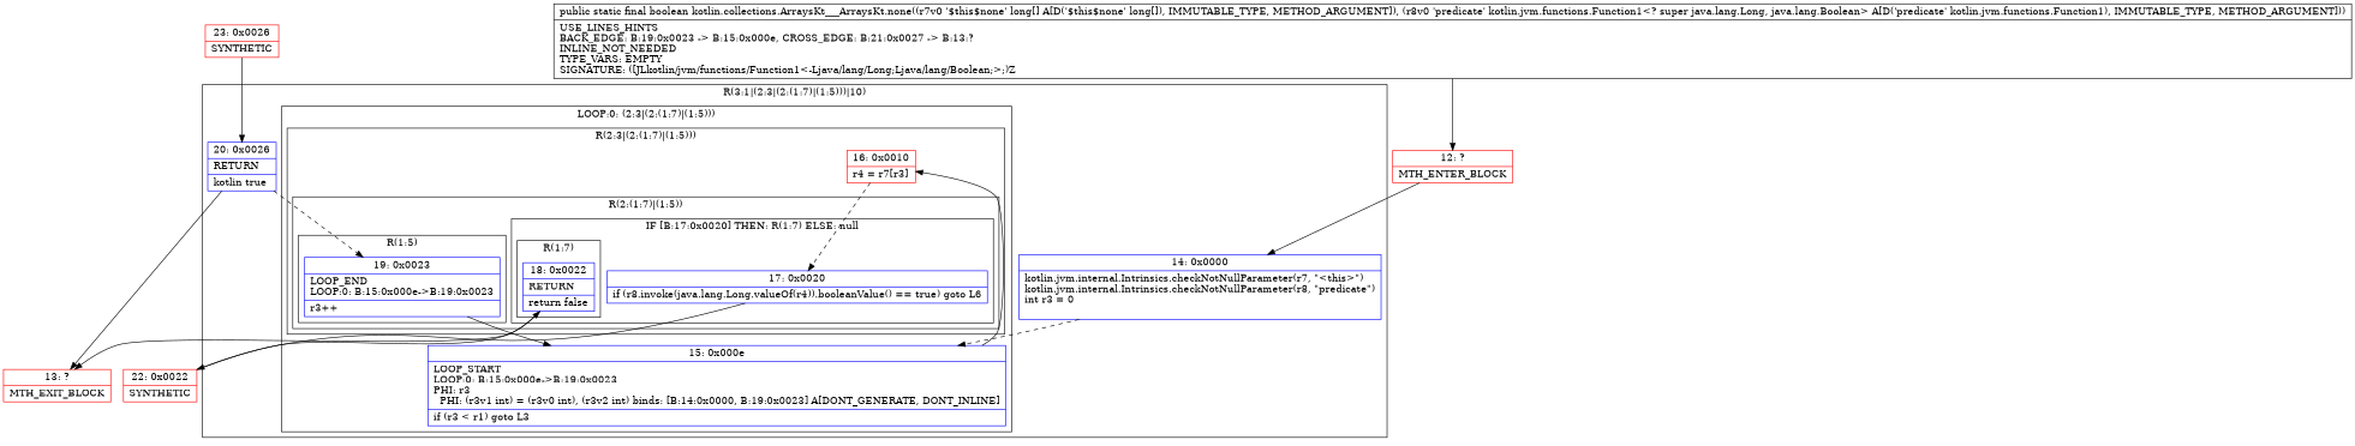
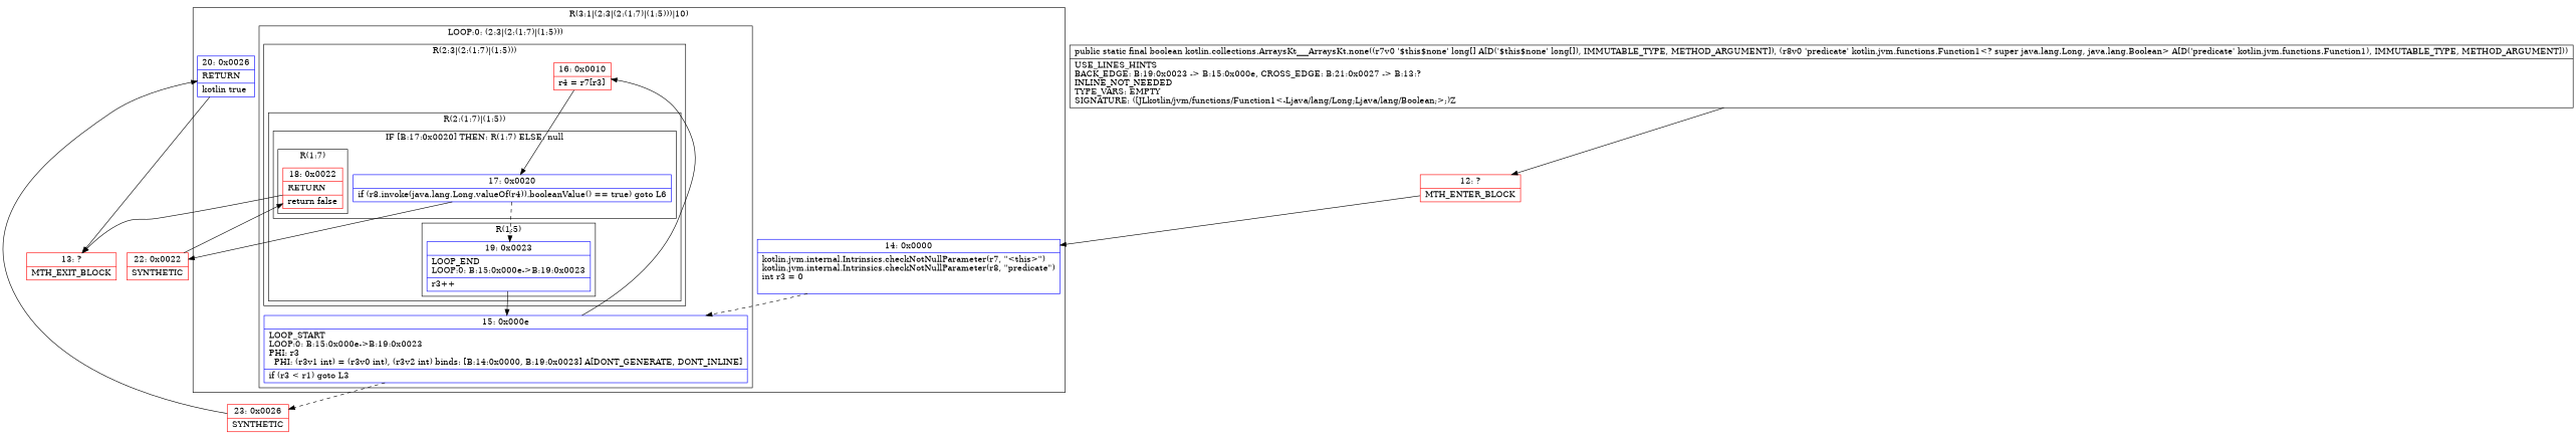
  digraph {
    fontname="DejaVu Serif"
    node [color=blue fontname="DejaVu Serif" shape=record]
    edge [fontname="DejaVu Serif"]
-   n1 [label="{18\:\ 0x0022|RETURN\l|return false\l}"]
+   n1 [color=red label="{18\:\ 0x0022|RETURN\l|return false\l}"]
    n2 [label="{17\:\ 0x0020|if (r8.invoke(java.lang.Long.valueOf(r4)).booleanValue() == true) goto L6\l}"]
    n3 [label="{19\:\ 0x0023|LOOP_END\lLOOP:0: B:15:0x000e\-\>B:19:0x0023\l|r3++\l}"]
    n4 [color=red label="{16\:\ 0x0010|r4 = r7[r3]\l}"]
    n5 [label="{15\:\ 0x000e|LOOP_START\lLOOP:0: B:15:0x000e\-\>B:19:0x0023\lPHI: r3 \l  PHI: (r3v1 int) = (r3v0 int), (r3v2 int) binds: [B:14:0x0000, B:19:0x0023] A[DONT_GENERATE, DONT_INLINE]\l|if (r3 \< r1) goto L3\l}"]
    n6 [label="{14\:\ 0x0000|kotlin.jvm.internal.Intrinsics.checkNotNullParameter(r7, \"\<this\>\")\lkotlin.jvm.internal.Intrinsics.checkNotNullParameter(r8, \"predicate\")\lint r3 = 0\l\l}"]
    n7 [label="{20\:\ 0x0026|RETURN\l|kotlin true\l}"]
    n8 [color=red label="{13\:\ ?|MTH_EXIT_BLOCK\l}"]
    n9 [color=red label="{22\:\ 0x0022|SYNTHETIC\l}"]
    n10 [color=red label="{23\:\ 0x0026|SYNTHETIC\l}"]
    n11 [color=red label="{12\:\ ?|MTH_ENTER_BLOCK\l}"]
    n12 [label="{public static final boolean kotlin.collections.ArraysKt___ArraysKt.none((r7v0 '$this$none' long[] A[D('$this$none' long[]), IMMUTABLE_TYPE, METHOD_ARGUMENT]), (r8v0 'predicate' kotlin.jvm.functions.Function1\<? super java.lang.Long, java.lang.Boolean\> A[D('predicate' kotlin.jvm.functions.Function1), IMMUTABLE_TYPE, METHOD_ARGUMENT]))  | USE_LINES_HINTS\lBACK_EDGE: B:19:0x0023 \-\> B:15:0x000e, CROSS_EDGE: B:21:0x0027 \-\> B:13:?\lINLINE_NOT_NEEDED\lTYPE_VARS: EMPTY\lSIGNATURE: ([JLkotlin\/jvm\/functions\/Function1\<\-Ljava\/lang\/Long;Ljava\/lang\/Boolean;\>;)Z\l}" color=""]
    subgraph cluster_1 {
      label="R(3:1|(2:3|(2:(1:7)|(1:5)))|10)"
      n6
      n7
      subgraph cluster_2 {
        label="LOOP:0: (2:3|(2:(1:7)|(1:5)))"
        n5
        subgraph cluster_3 {
          label="R(2:3|(2:(1:7)|(1:5)))"
          n4
          subgraph cluster_4 {
            label="R(2:(1:7)|(1:5))"
            subgraph cluster_5 {
              label="IF [B:17:0x0020] THEN: R(1:7) ELSE: null"
              n2
              subgraph cluster_6 {
                label="R(1:7)"
                n1
              }
            }
            subgraph cluster_7 {
              label="R(1:5)"
              n3
            }
          }
        }
      }
    }
    n1 -> n8
-   n7 -> n3 [style=dashed]
+   n2 -> n3 [style=dashed]
    n2 -> n9
    n3 -> n5
-   n4 -> n2 [style=dashed]
+   n4 -> n2
    n5 -> n4
+   n5 -> n10 [style=dashed]
    n6 -> n5 [style=dashed]
    n7 -> n8
    n9 -> n1
    n10 -> n7
    n11 -> n6
    n12 -> n11
  }
